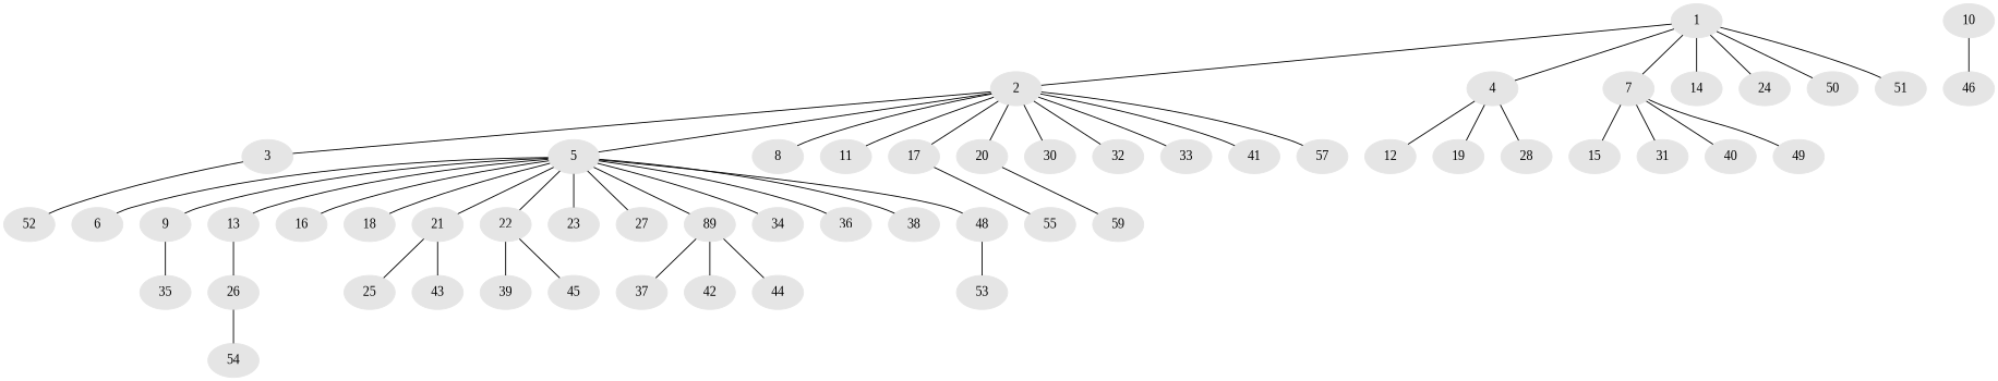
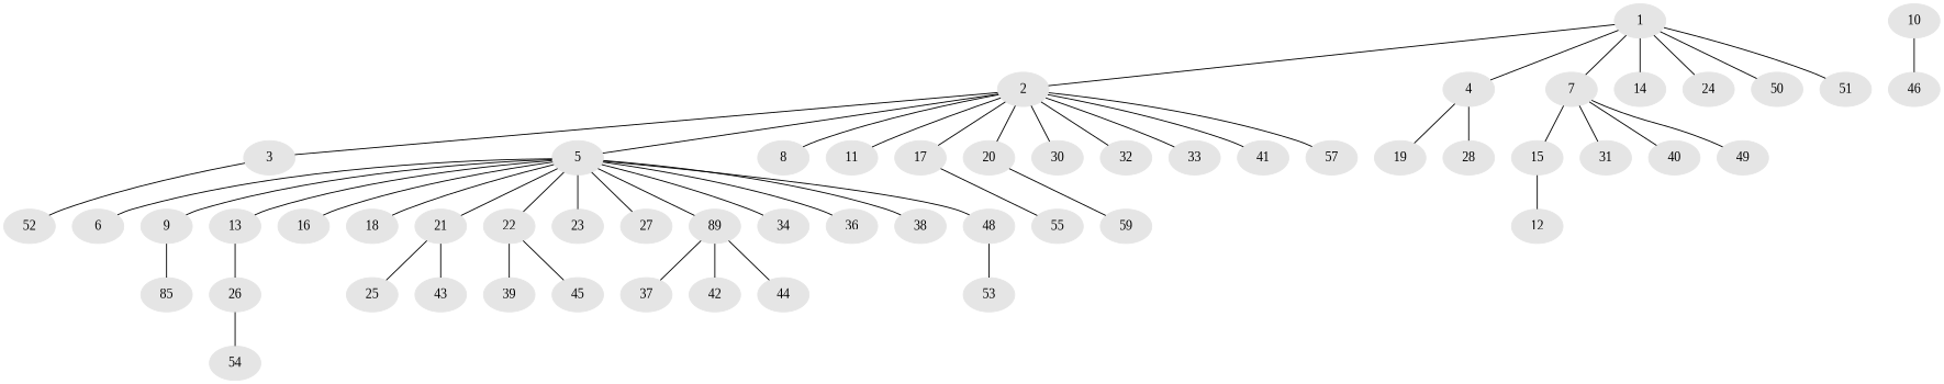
  graph {
    fontname="Liberation Serif"
    node [color=gray90 fontname="Liberation Serif" style=filled]
    edge [fontname="Liberation Serif"]
    1
    2
    4
    7
    14
    24
    50
    51
    3
    5
    8
    11
    17
    20
    30
    32
    33
    41
    n19 [label=57]
    12
    19
    28
    15
    31
    40
    49
    52
    6
    9
    13
    16
    18
    21
    22
    23
    27
    n37 [label=89]
    34
    36
    38
    48
    10
    46
    55
    n45 [label=59]
-   35
+   35 [label=85]
    26
    25
    43
    39
    45
    37
    42
    44
    53
    54
    1 -- 2
    1 -- 4
    1 -- 7
    1 -- 14
    1 -- 24
    1 -- 50
    1 -- 51
    2 -- 3
    2 -- 5
    2 -- 8
    2 -- 11
    2 -- 17
    2 -- 20
    2 -- 30
    2 -- 32
    2 -- 33
    2 -- 41
    2 -- n19
-   4 -- 12
+   15 -- 12
    4 -- 19
    4 -- 28
    7 -- 15
    7 -- 31
    7 -- 40
    7 -- 49
    3 -- 52
    5 -- 6
    5 -- 9
    5 -- 13
    5 -- 16
    5 -- 18
    5 -- 21
    5 -- 22
    5 -- 23
    5 -- 27
    5 -- n37
    5 -- 34
    5 -- 36
    5 -- 38
    5 -- 48
    17 -- 55
    20 -- n45
    9 -- 35
    13 -- 26
    21 -- 25
    21 -- 43
    22 -- 39
    22 -- 45
    n37 -- 37
    n37 -- 42
    n37 -- 44
    48 -- 53
    10 -- 46
    26 -- 54
  }
